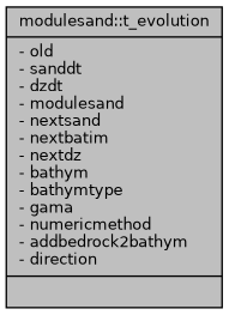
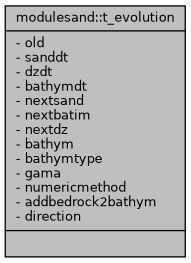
  digraph {
-   n1 [color=black fillcolor=grey75 fontcolor=black fontname=Helvetica fontsize=10 height=0.2 label="{modulesand::t_evolution\n|- old\l- sanddt\l- dzdt\l- modulesand\l- nextsand\l- nextbatim\l- nextdz\l- bathym\l- bathymtype\l- gama\l- numericmethod\l- addbedrock2bathym\l- direction\l|}" shape=record style=filled width=0.4]
+   n1 [color=black fillcolor=grey75 fontcolor=black fontname=Helvetica fontsize=10 height=0.2 label="{modulesand::t_evolution\n|- old\l- sanddt\l- dzdt\l- bathymdt\l- nextsand\l- nextbatim\l- nextdz\l- bathym\l- bathymtype\l- gama\l- numericmethod\l- addbedrock2bathym\l- direction\l|}" shape=record style=filled width=0.4]
  }
